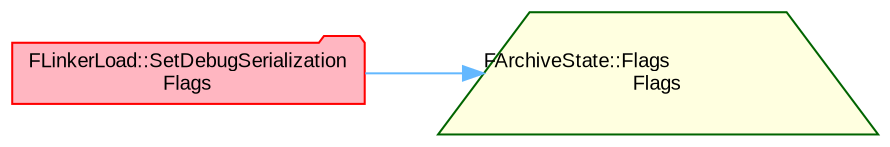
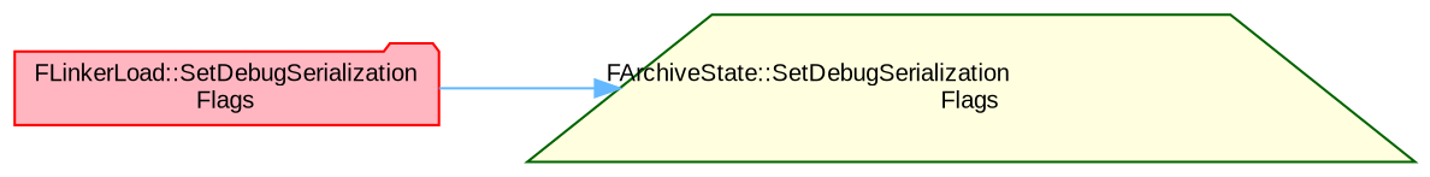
  digraph {
    rankdir=RL
    fontname="Liberation Sans"
    node [fontname="Liberation Sans" fontsize=10 style=filled]
-   n1 [color=darkgreen fillcolor=lightyellow fontcolor=black height=0.2 label="FArchiveState::Flags\lFlags" shape=trapezium width=0.4]
+   n1 [color=darkgreen fillcolor=lightyellow fontcolor=black height=0.2 label="FArchiveState::SetDebugSerialization\lFlags" shape=trapezium width=0.4]
    n2 [color=red fillcolor=lightpink height=0.2 label="FLinkerLoad::SetDebugSerialization\lFlags" shape=folder width=0.4]
    n1 -> n2 [color=steelblue1 dir=back fontname="Liberation Sans" fontsize=10 labelfontname=Helvetica labelfontsize=10 style=solid]
  }
